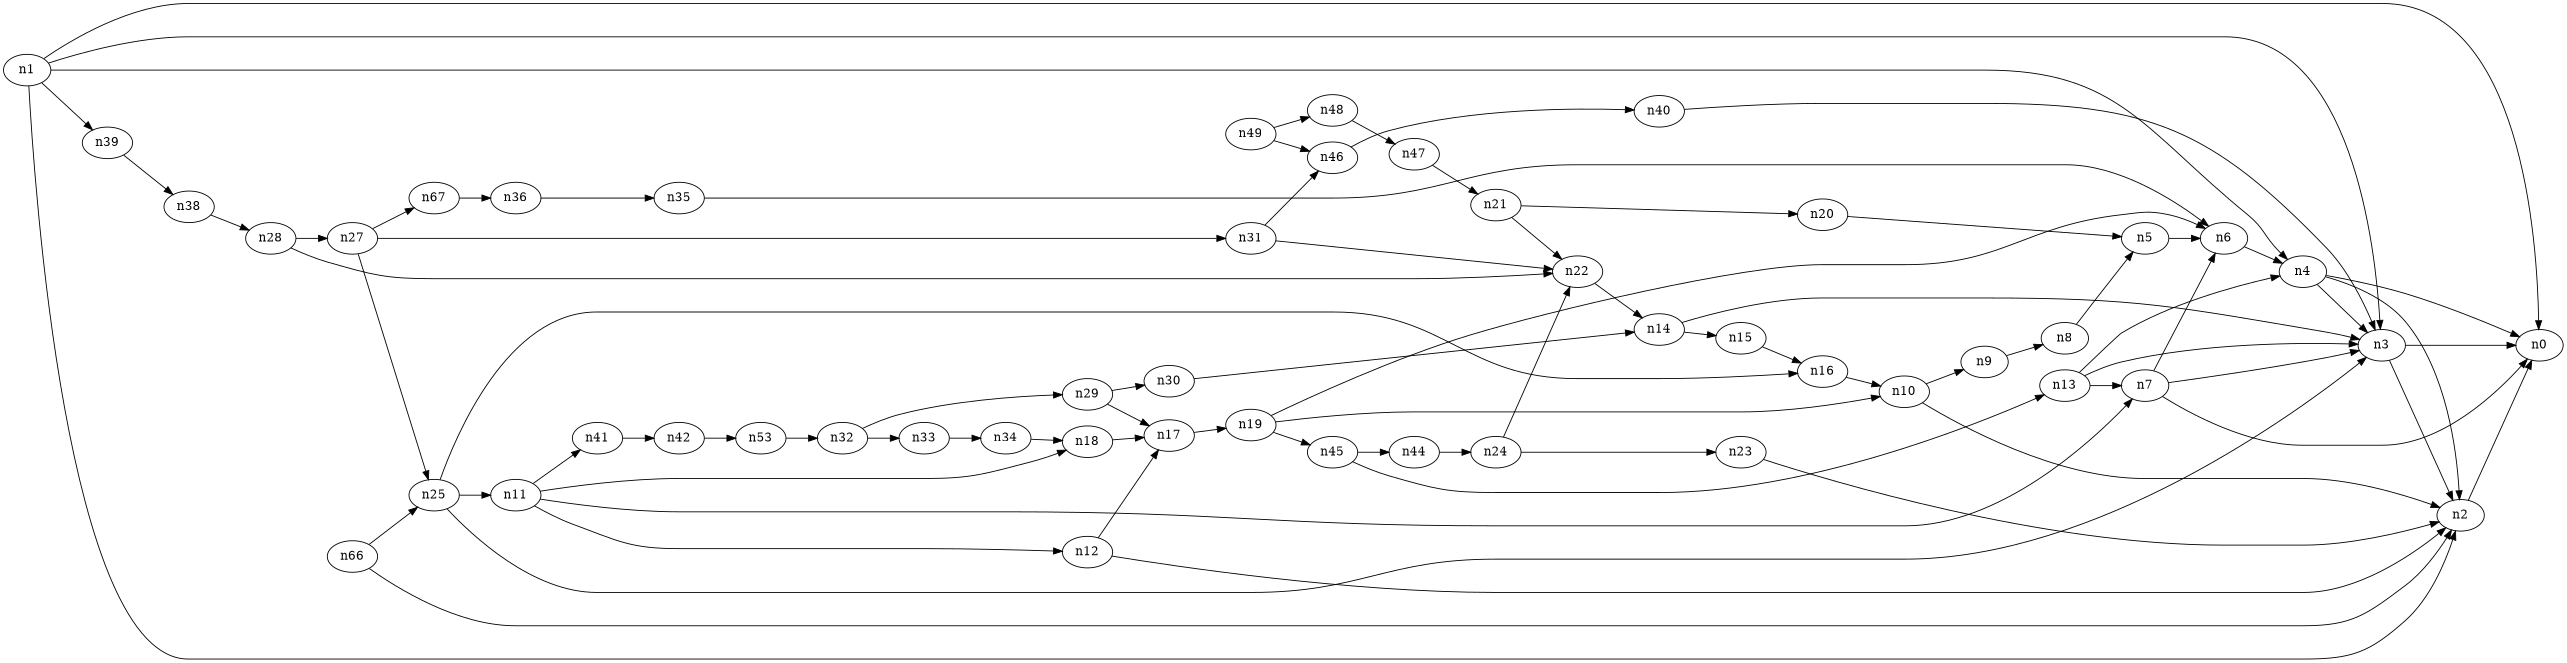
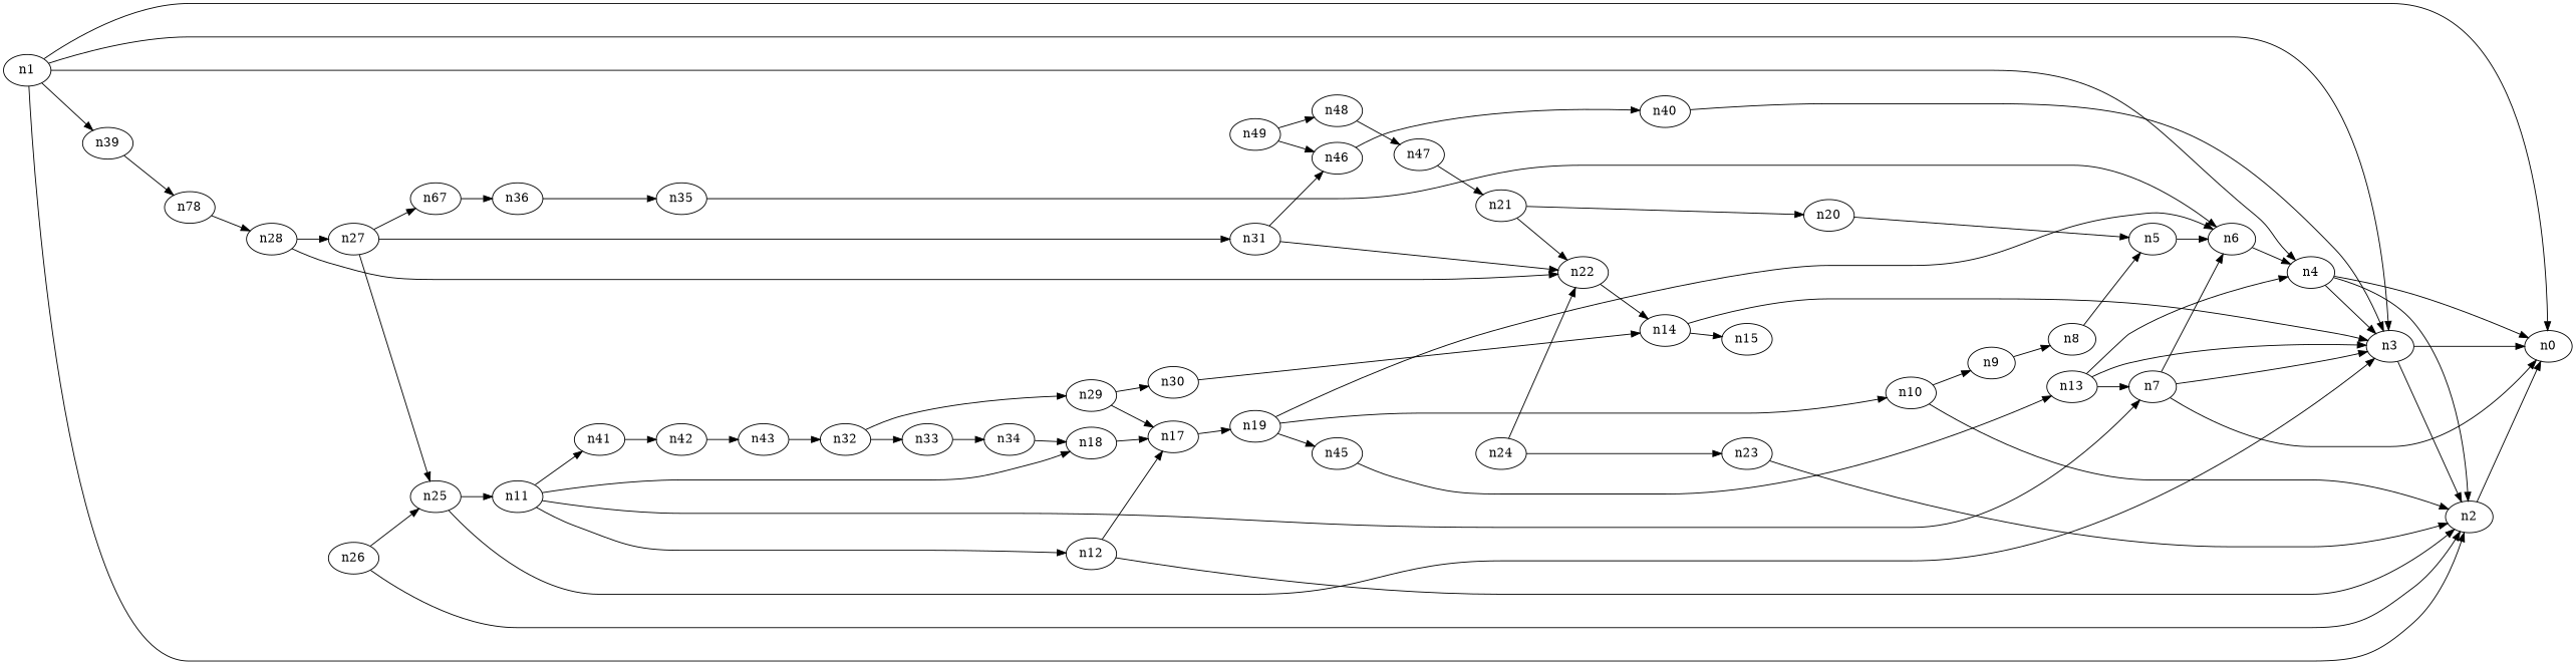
  digraph {
    rankdir=LR
    n1
    n0
    n2
    n3
    n4
    n39
-   n38
+   n38 [label=n78]
    n28
    n5
    n6
    n7
    n8
    n9
    n10
    n11
    n12
    n18
    n41
    n17
    n42
    n19
-   n43 [label=n53]
+   n43
    n45
    n13
    n14
    n15
-   n16
-   n44
    n24
    n20
    n21
    n22
    n23
    n25
-   n26 [label=n66]
+   n26
    n27
    n31
    n37 [label=n67]
    n46
    n36
    n40
    n35
    n29
    n30
    n49
    n48
    n32
    n33
    n34
    n47
    n1 -> n0
    n1 -> n2
    n1 -> n3
    n1 -> n4
    n1 -> n39
    n2 -> n0
    n3 -> n0
    n3 -> n2
    n4 -> n0
    n4 -> n2
    n4 -> n3
    n39 -> n38
    n38 -> n28
    n28 -> n22
    n28 -> n27
    n5 -> n6
    n6 -> n4
    n7 -> n0
    n7 -> n3
    n7 -> n6
    n8 -> n5
    n9 -> n8
    n10 -> n2
    n10 -> n9
    n11 -> n7
    n11 -> n12
    n11 -> n18
    n11 -> n41
    n12 -> n2
    n12 -> n17
    n18 -> n17
    n41 -> n42
    n17 -> n19
    n42 -> n43
    n19 -> n6
    n19 -> n10
    n19 -> n45
    n43 -> n32
    n45 -> n13
-   n45 -> n44
    n13 -> n3
    n13 -> n4
    n13 -> n7
    n14 -> n3
    n14 -> n15
-   n15 -> n16
-   n16 -> n10
-   n44 -> n24
    n24 -> n22
    n24 -> n23
    n20 -> n5
    n21 -> n20
    n21 -> n22
    n22 -> n14
    n23 -> n2
    n25 -> n3
    n25 -> n11
-   n25 -> n16
    n26 -> n2
    n26 -> n25
    n27 -> n25
    n27 -> n31
    n27 -> n37
    n31 -> n22
    n31 -> n46
    n37 -> n36
    n46 -> n40
    n36 -> n35
    n40 -> n3
    n35 -> n6
    n29 -> n17
    n29 -> n30
    n30 -> n14
    n49 -> n46
    n49 -> n48
    n48 -> n47
    n32 -> n29
    n32 -> n33
    n33 -> n34
    n34 -> n18
    n47 -> n21
  }
